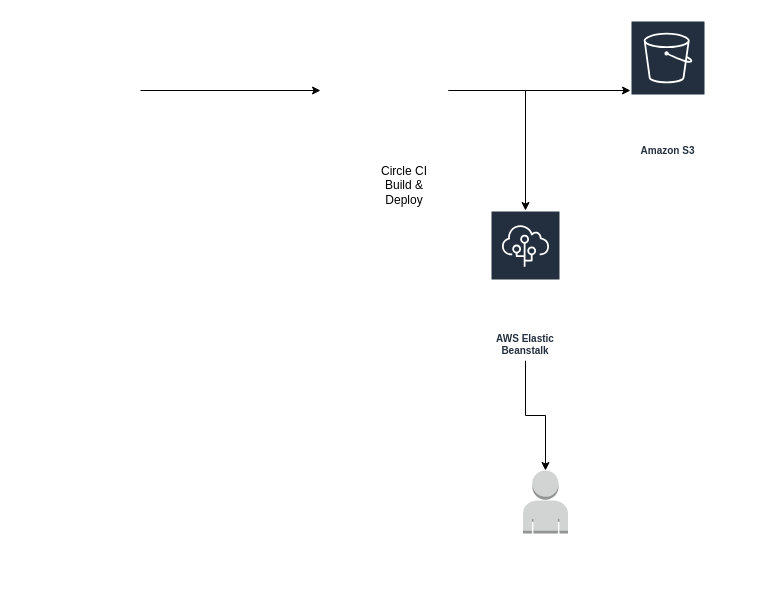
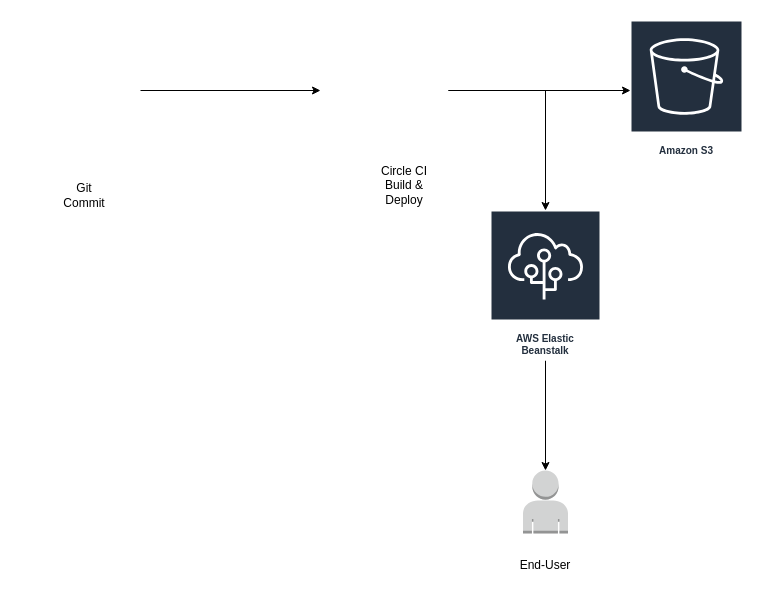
  <mxCell id="0" />
  <mxCell id="1" parent="0" />
  <mxCell id="2" style="edgeStyle=orthogonalEdgeStyle;rounded=0;orthogonalLoop=1;jettySize=auto;html=1;" edge="1" parent="1" source="3" target="7"><mxGeometry relative="1" as="geometry" /></mxCell>
  <mxCell id="3" value="" style="shape=image;html=1;verticalAlign=top;verticalLabelPosition=bottom;labelBackgroundColor=#ffffff;imageAspect=0;aspect=fixed;image=https://cdn0.iconfinder.com/data/icons/social-network-9/50/29-128.png" vertex="1" parent="1"><mxGeometry x="20" y="30" width="120" height="120" as="geometry" /></mxCell>
+ <mxCell id="4" value="Git Commit" style="text;html=1;strokeColor=none;fillColor=none;align=center;verticalAlign=middle;whiteSpace=wrap;rounded=0;" vertex="1" parent="1"><mxGeometry x="54" y="180" width="60" height="30" as="geometry" /></mxCell>
  <mxCell id="5" style="edgeStyle=orthogonalEdgeStyle;rounded=0;orthogonalLoop=1;jettySize=auto;html=1;" edge="1" parent="1" source="7" target="9"><mxGeometry relative="1" as="geometry" /></mxCell>
  <mxCell id="6" style="edgeStyle=orthogonalEdgeStyle;rounded=0;orthogonalLoop=1;jettySize=auto;html=1;" edge="1" parent="1" source="7" target="11"><mxGeometry relative="1" as="geometry" /></mxCell>
  <mxCell id="7" value="" style="shape=image;html=1;verticalAlign=top;verticalLabelPosition=bottom;labelBackgroundColor=#ffffff;imageAspect=0;aspect=fixed;image=https://cdn2.iconfinder.com/data/icons/css-vol-1/24/circleci-128.png" vertex="1" parent="1"><mxGeometry x="320" y="26" width="128" height="128" as="geometry" /></mxCell>
  <mxCell id="8" value="Circle CI Build &amp;amp; Deploy" style="text;html=1;strokeColor=none;fillColor=none;align=center;verticalAlign=middle;whiteSpace=wrap;rounded=0;" vertex="1" parent="1"><mxGeometry x="374" y="170" width="60" height="30" as="geometry" /></mxCell>
- <mxCell id="9" value="Amazon S3" style="sketch=0;outlineConnect=0;fontColor=#232F3E;gradientColor=none;strokeColor=#ffffff;fillColor=#232F3E;dashed=0;verticalLabelPosition=middle;verticalAlign=bottom;align=center;html=1;whiteSpace=wrap;fontSize=10;fontStyle=1;spacing=3;shape=mxgraph.aws4.productIcon;prIcon=mxgraph.aws4.s3;" vertex="1" parent="1"><mxGeometry x="630" y="20" width="75" height="140" as="geometry" /></mxCell>
+ <mxCell id="9" value="Amazon S3" style="sketch=0;outlineConnect=0;fontColor=#232F3E;gradientColor=none;strokeColor=#ffffff;fillColor=#232F3E;dashed=0;verticalLabelPosition=middle;verticalAlign=bottom;align=center;html=1;whiteSpace=wrap;fontSize=10;fontStyle=1;spacing=3;shape=mxgraph.aws4.productIcon;prIcon=mxgraph.aws4.s3;" vertex="1" parent="1"><mxGeometry x="630" y="20" width="112" height="140" as="geometry" /></mxCell>
  <mxCell id="10" style="edgeStyle=orthogonalEdgeStyle;rounded=0;orthogonalLoop=1;jettySize=auto;html=1;" edge="1" parent="1" source="11" target="12"><mxGeometry relative="1" as="geometry" /></mxCell>
- <mxCell id="11" value="AWS Elastic Beanstalk" style="sketch=0;outlineConnect=0;fontColor=#232F3E;gradientColor=none;strokeColor=#ffffff;fillColor=#232F3E;dashed=0;verticalLabelPosition=middle;verticalAlign=bottom;align=center;html=1;whiteSpace=wrap;fontSize=10;fontStyle=1;spacing=3;shape=mxgraph.aws4.productIcon;prIcon=mxgraph.aws4.elastic_beanstalk;" vertex="1" parent="1"><mxGeometry x="490" y="210" width="70" height="150" as="geometry" /></mxCell>
+ <mxCell id="11" value="AWS Elastic Beanstalk" style="sketch=0;outlineConnect=0;fontColor=#232F3E;gradientColor=none;strokeColor=#ffffff;fillColor=#232F3E;dashed=0;verticalLabelPosition=middle;verticalAlign=bottom;align=center;html=1;whiteSpace=wrap;fontSize=10;fontStyle=1;spacing=3;shape=mxgraph.aws4.productIcon;prIcon=mxgraph.aws4.elastic_beanstalk;" vertex="1" parent="1"><mxGeometry x="490" y="210" width="110" height="150" as="geometry" /></mxCell>
  <mxCell id="12" value="" style="outlineConnect=0;dashed=0;verticalLabelPosition=bottom;verticalAlign=top;align=center;html=1;shape=mxgraph.aws3.user;fillColor=#D2D3D3;gradientColor=none;" vertex="1" parent="1"><mxGeometry x="522.5" y="470" width="45" height="63" as="geometry" /></mxCell>
+ <mxCell id="13" value="End-User" style="text;html=1;strokeColor=none;fillColor=none;align=center;verticalAlign=middle;whiteSpace=wrap;rounded=0;" vertex="1" parent="1"><mxGeometry x="515" y="550" width="60" height="30" as="geometry" /></mxCell>
